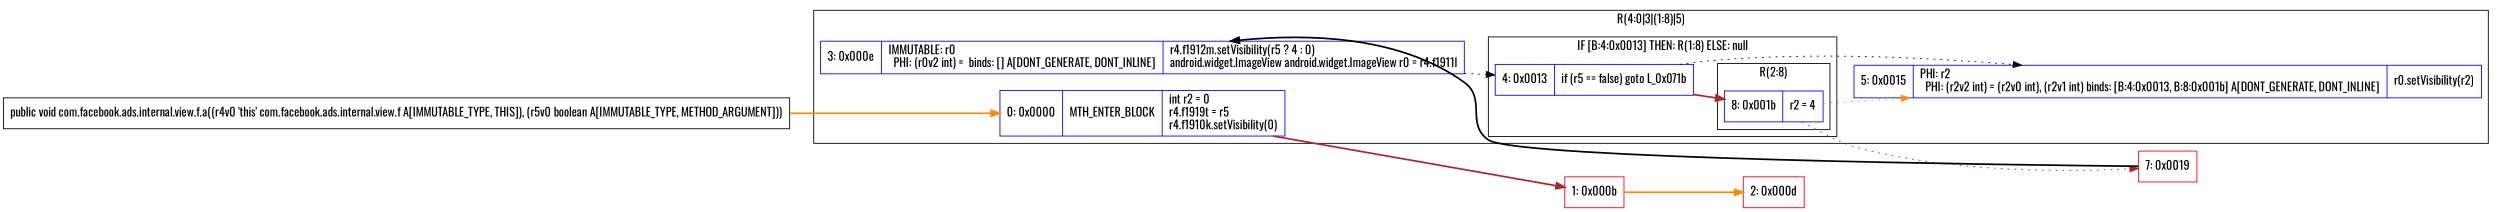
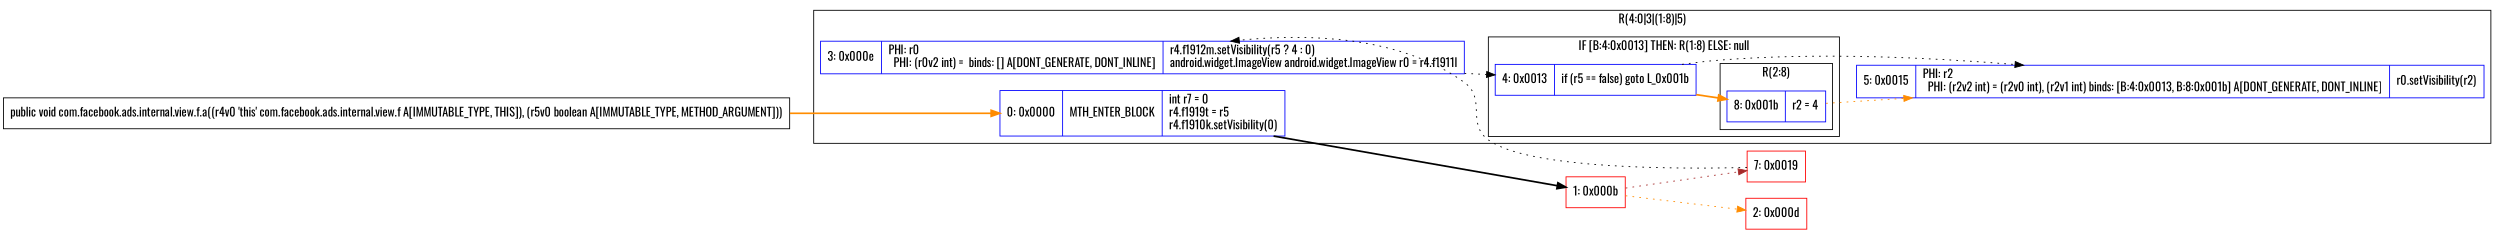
  digraph {
    fontname=Oswald
    rankdir=LR
    node [color=blue fontname=Oswald shape=record]
    edge [color=black fontname=Oswald style=dotted]
    n1 [label="{8\:\ 0x001b|r2 = 4\l}"]
-   n2 [label="{4\:\ 0x0013|if (r5 == false) goto L_0x071b\l}"]
-   n3 [label="{0\:\ 0x0000|MTH_ENTER_BLOCK\l|int r2 = 0\lr4.f1919t = r5\lr4.f1910k.setVisibility(0)\l}"]
-   n4 [label="{3\:\ 0x000e|IMMUTABLE: r0 \l  PHI: (r0v2 int) =  binds: [] A[DONT_GENERATE, DONT_INLINE]\l|r4.f1912m.setVisibility(r5 ? 4 : 0)\landroid.widget.ImageView android.widget.ImageView r0 = r4.f1911l\l}"]
+   n2 [label="{4\:\ 0x0013|if (r5 == false) goto L_0x001b\l}"]
+   n3 [label="{0\:\ 0x0000|MTH_ENTER_BLOCK\l|int r7 = 0\lr4.f1919t = r5\lr4.f1910k.setVisibility(0)\l}"]
+   n4 [label="{3\:\ 0x000e|PHI: r0 \l  PHI: (r0v2 int) =  binds: [] A[DONT_GENERATE, DONT_INLINE]\l|r4.f1912m.setVisibility(r5 ? 4 : 0)\landroid.widget.ImageView android.widget.ImageView r0 = r4.f1911l\l}"]
    n5 [label="{5\:\ 0x0015|PHI: r2 \l  PHI: (r2v2 int) = (r2v0 int), (r2v1 int) binds: [B:4:0x0013, B:8:0x001b] A[DONT_GENERATE, DONT_INLINE]\l|r0.setVisibility(r2)\l}"]
    n6 [color=red label="{1\:\ 0x000b}"]
    n7 [color=red label="{2\:\ 0x000d}"]
    n8 [color=red label="{7\:\ 0x0019}"]
    n9 [label="{public void com.facebook.ads.internal.view.f.a((r4v0 'this' com.facebook.ads.internal.view.f A[IMMUTABLE_TYPE, THIS]), (r5v0 boolean A[IMMUTABLE_TYPE, METHOD_ARGUMENT])) }" color=""]
    subgraph cluster_1 {
      label="R(4:0|3|(1:8)|5)"
      n3
      n4
      n5
      subgraph cluster_2 {
        label="IF [B:4:0x0013] THEN: R(1:8) ELSE: null"
        n2
        subgraph cluster_3 {
          label="R(2:8)"
          n1
        }
      }
    }
    n1 -> n5 [color=darkorange]
-   n2 -> n1 [color=brown style=bold]
+   n2 -> n1 [color=darkorange style=bold]
    n2 -> n5
-   n3 -> n6 [color=brown style=bold]
+   n3 -> n6 [style=bold]
    n4 -> n2
-   n6 -> n7 [color=darkorange style=bold]
-   n1 -> n8 [color=brown]
-   n8 -> n4 [style=bold]
+   n6 -> n7 [color=darkorange]
+   n6 -> n8 [color=brown]
+   n8 -> n4
    n9 -> n3 [color=darkorange style=bold]
  }
